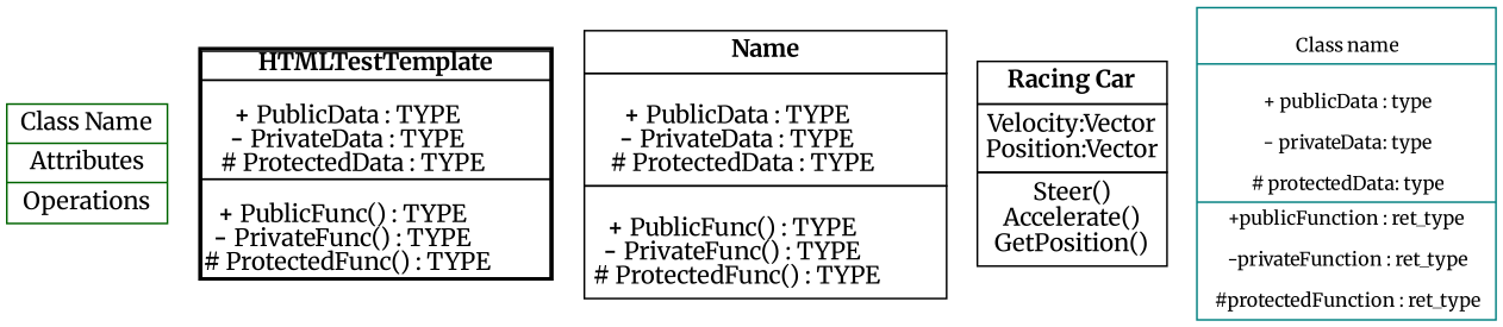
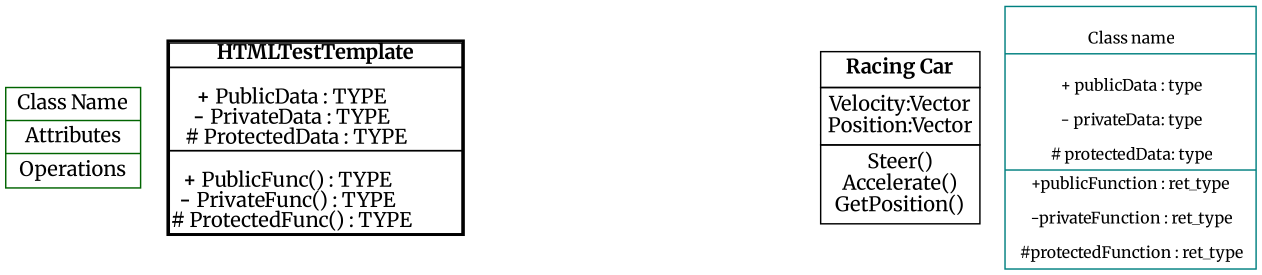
  digraph {
    fontname=Merriweather
    node [shape=none fontname=Merriweather margin=0]
    n1 [label="{Class Name | Attributes | Operations}" shape=record color=darkgreen margin=""]
    n2 [label=<<table border="2" cellborder="1" cellspacing="0" cellpadding="0">       <tr attribute="class name">         <td align="center"><b>HTMLTestTemplate</b></td>       </tr>       <tr attribute="class data">         <td align="center">           <br/><b>+</b> PublicData : TYPE           <br/><b>-</b> PrivateData : TYPE           <br/><b>#</b> ProtectedData : TYPE         </td>       </tr>       <tr attribute="class operations">           <td align="left">             <br/><b>+</b> PublicFunc() : TYPE             <br/><b>-</b> PrivateFunc() : TYPE             <br/><b>#</b> ProtectedFunc() : TYPE           </td>       </tr>     </table>>]
-   n3 [label=<<table border="0" cellborder="1" cellspacing="0" cellpadding="4">       <tr attribute="class name">         <td align="center"><b>Name</b></td>       </tr>       <tr attribute="class data">         <td align="center">           <br/><b>+</b> PublicData : TYPE           <br/><b>-</b> PrivateData : TYPE           <br/><b>#</b> ProtectedData : TYPE         </td>       </tr>       <tr attribute="class operations">           <td align="left">             <br/><b>+</b> PublicFunc() : TYPE             <br/><b>-</b> PrivateFunc() : TYPE             <br/><b>#</b> ProtectedFunc() : TYPE           </td>       </tr>     </table>>]
    n4 [label=<<table border="0" cellborder="1" cellspacing="0" cellpadding="4">       <tr attribute="class name">         <td><b>Racing Car</b></td>       </tr>       <tr attribute="class data">         <td>Velocity:Vector<br/>Position:Vector</td>       </tr>       <tr attribute="class operations">           <td>Steer()<br/>Accelerate()<br/>GetPosition()</td>       </tr>     </table>>]
    n5 [fontsize=11 label="{\n       Class name\n       | \n          + publicData : type\n       \l - privateData: type\n       \l # protectedData: type\n       | +publicFunction : ret_type\n       \l -privateFunction : ret_type\n       \l #protectedFunction : ret_type\n     }" shape=record color=teal margin=""]
  }
